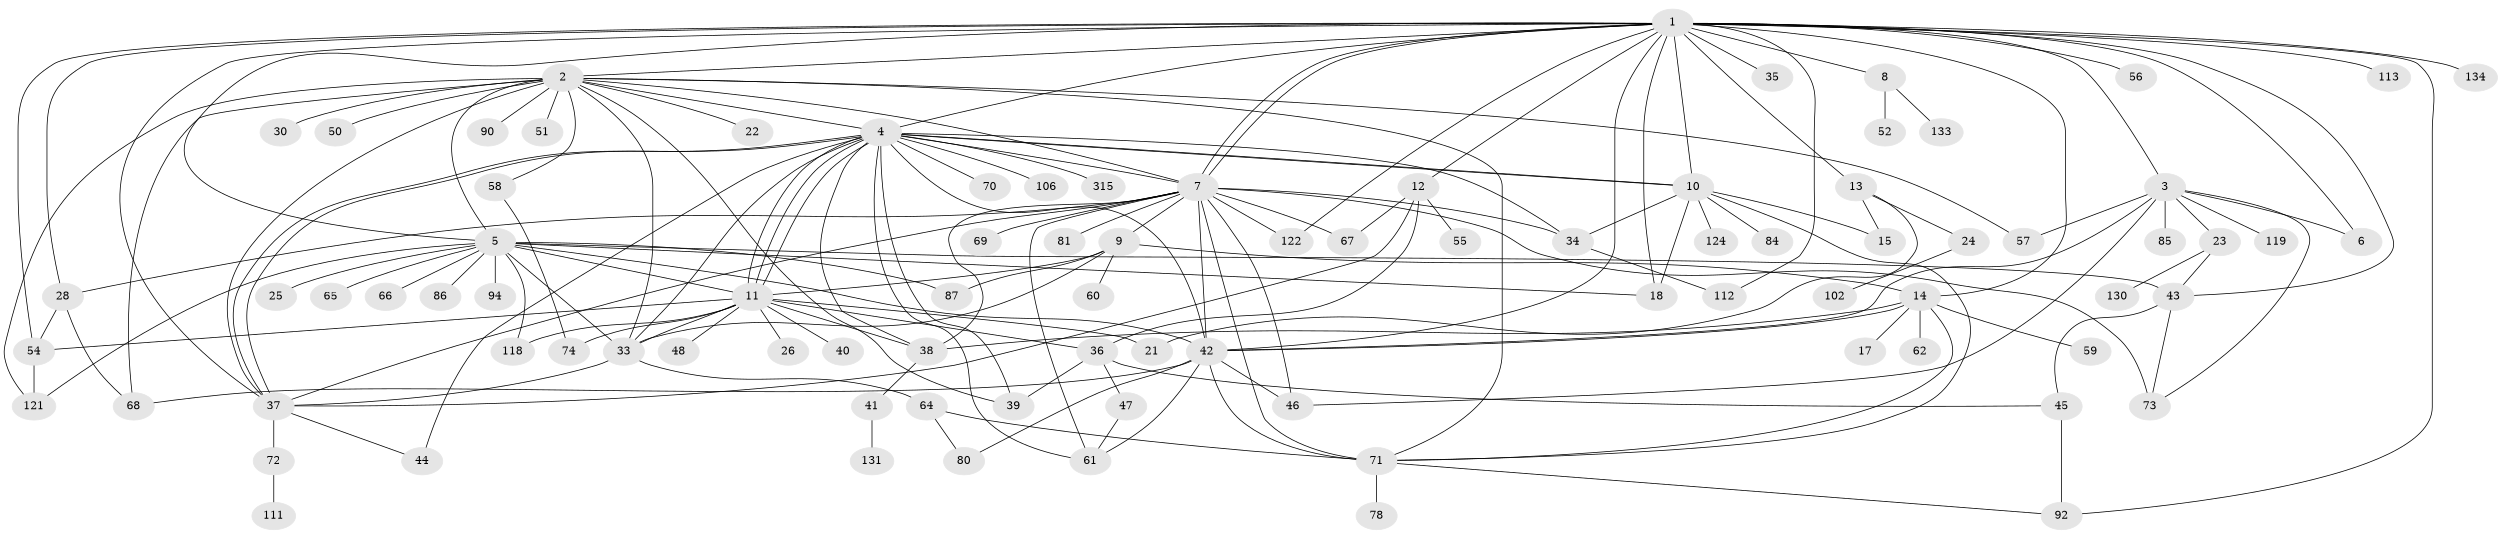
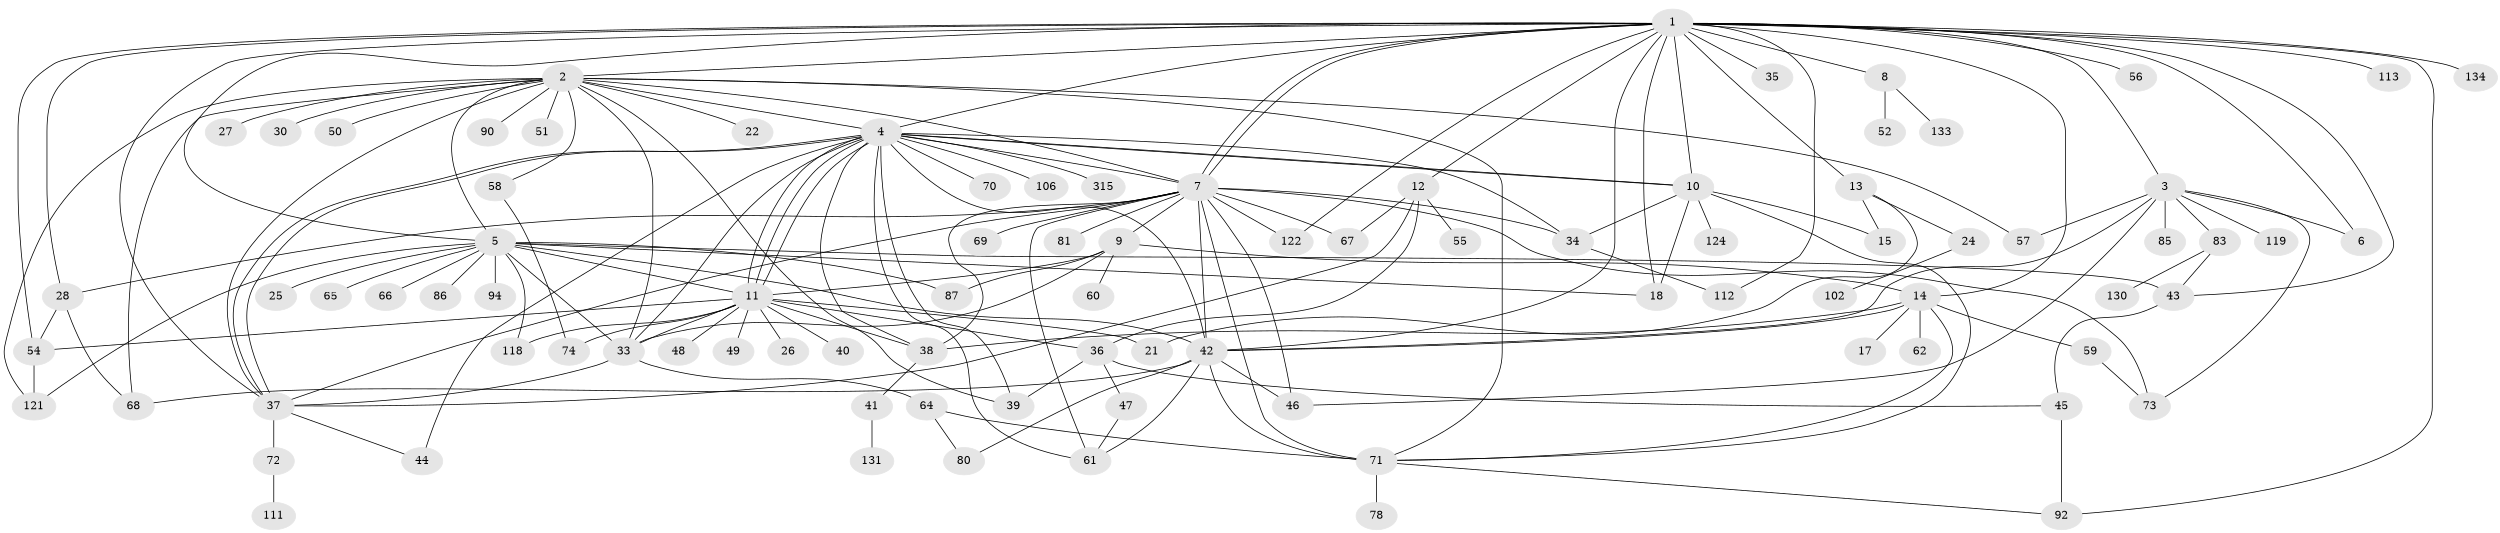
  graph {
    node [color=gray90 style=filled]
    1
    2
    3
    4
    5
    6
    7 [super="+16+77+32+93+95"]
    8
    10 [super="+20"]
    12
    13
    14 [super="+116+31"]
    18
    28
    35
    37 [super="+97+136+51"]
    42 [super="+65+83+109+100+117+101+129"]
    43
    54 [super="+75+107+98"]
    56
    92 [super="+103"]
    112
    113
    122
    134
    22
+   27
    30
    33 [super="+79"]
    39 [super="+126+125+53"]
    50
    57 [super="+82"]
    58
    68 [super="+76"]
    71
    90
    n37 [label=51]
    121 [super="+137"]
-   23
+   23 [label=83]
    46
    73 [super="+104"]
    85
    119
    11 [super="+99+89+127+19+29"]
    34
    38
    44
    61
    70
    106
    n51 [label=315]
    25
    n53 [label=65]
    66
    86
    87
    94
    118
    9
    67
    69
    81
    52
    133
    15
-   84
    124
    36
    55
    21
    24
    17
    59
    62
    72
    80
    45
    64
    74
    78
    130
    26
    40
    48
+   49
    41
    60
    47
    102
    111
    131
    1 -- 2
    1 -- 3
    1 -- 4
    1 -- 5
    1 -- 6
    1 -- 7 [weight=2]
    1 -- 7
    1 -- 8
    1 -- 10
    1 -- 12
    1 -- 13
    1 -- 14
    1 -- 18
    1 -- 28
    1 -- 35
    1 -- 37
    1 -- 42
    1 -- 43
    1 -- 54
    1 -- 56
    1 -- 92
    1 -- 112
    1 -- 113
    1 -- 122
    1 -- 134
    2 -- 4
    2 -- 5
    2 -- 7
    2 -- 37
    2 -- 22
+   2 -- 27
    2 -- 30
    2 -- 33
    2 -- 39
    2 -- 50
    2 -- 57
    2 -- 58
    2 -- 68
    2 -- 71
    2 -- 90
    2 -- n37
    2 -- 121
    3 -- 6
    3 -- 42
    3 -- 57
    3 -- 23
    3 -- 46
    3 -- 73
    3 -- 85
    3 -- 119
    4 -- 7
    4 -- 10 [weight=2]
    4 -- 10
    4 -- 37
    4 -- 37
    4 -- 42
    4 -- 33
    4 -- 39
    4 -- 11
    4 -- 11
    4 -- 11
    4 -- 34
    4 -- 38
    4 -- 44
    4 -- 61
    4 -- 70
    4 -- 106
    4 -- n51
    5 -- 18
    5 -- 42 [weight=2]
    5 -- 43
    5 -- 33
    5 -- 121
    5 -- 11
    5 -- 25
    5 -- n53
    5 -- 66
    5 -- 86
    5 -- 87
    5 -- 94
    5 -- 118
    7 -- 28
    7 -- 37
    7 -- 42
    7 -- 122
    7 -- 71 [weight=2]
    7 -- 46
    7 -- 73
    7 -- 34
    7 -- 38
    7 -- 61
    7 -- 9
    7 -- 67
    7 -- 69
    7 -- 81
    8 -- 52
    8 -- 133
    10 -- 18
    10 -- 71
    10 -- 34
    10 -- 15
-   10 -- 84
    10 -- 124
    12 -- 37
    12 -- 67
    12 -- 36
    12 -- 55
    13 -- 15
    13 -- 21
    13 -- 24
    14 -- 42
    14 -- 71
    14 -- 38
    14 -- 17
    14 -- 59
    14 -- 62
    28 -- 54
    28 -- 68
    37 -- 44
    37 -- 72
    42 -- 68
    42 -- 71
    42 -- 46
    42 -- 61
    42 -- 80
    43 -- 45
    54 -- 121
    33 -- 37
    33 -- 64
    58 -- 74
    71 -- 92
    71 -- 78
    23 -- 43
    23 -- 130
    11 -- 54
    11 -- 33
    11 -- 38 [weight=2]
    11 -- 118
    11 -- 36
    11 -- 21 [weight=2]
    11 -- 74
    11 -- 26
    11 -- 40
    11 -- 48
+   11 -- 49
    34 -- 112
    38 -- 41
    9 -- 14
    9 -- 33
    9 -- 11 [weight=3]
    9 -- 87
    9 -- 60
    36 -- 39
    36 -- 45
    36 -- 47
    24 -- 102
-   43 -- 73
+   59 -- 73
    72 -- 111
    45 -- 92
    64 -- 71
    64 -- 80
    41 -- 131
    47 -- 61
  }
